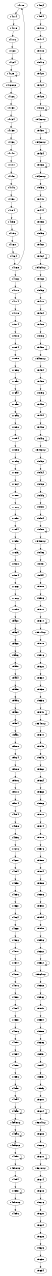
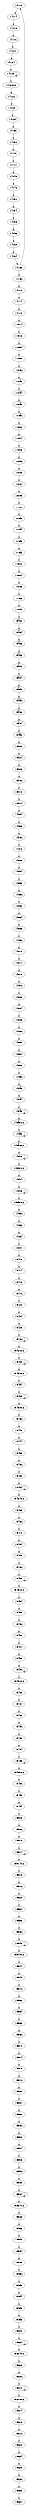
  digraph {
    14110
    14114
    14118
    "1411c"
    14120
    14124
    14128
    "14128+2"
    "1412c"
    14130
    14134
    14138
    "1413c"
    14140
    14144
    14148
    "1414c"
    14150
    14154
    14158
    "1415c"
    14160
    14164
    14168
    "1416c"
    14170
    14174
    14178
    17914
    17918
    17894
    "14b94"
    "14b98"
    "14b9c"
    "14c7c"
    "14c80"
    "14e54"
    "14e58"
    "14e5c"
    "14e60"
    "14e64"
    "14e68"
    "14e6c"
    "14e70"
    "14e74"
    "14e78"
    "14e7c"
    "14e80"
    "14e84"
    "14e88"
    "14e8c"
    "14e90"
    "14e94"
    "14e98"
    "14e9c"
    "14ea0"
    "14ea4"
    "14ea8"
    "14ea8+2"
    "14eac"
    "14eac+2"
    "14eb0"
    "14eb0+2"
    "14eb4"
    "14eb8"
    "14eb8+2"
    "14ebc"
+   "14ec0"
    "14ec4"
    "14ed4"
    19410
    19414
    19418
    17898
    "1789c"
    "178a0"
    "178a4"
    "178a8"
    "178ac"
    "178b0"
    "178b4"
    "178b8"
    "178bc"
    "178c0"
    "178c4"
-   "178e8"
+   "178e8" [label="128e8"]
    "178ec"
    "178f0"
    "178c8"
    "178cc"
    "178d0"
    "19ac0"
    "19ac4"
    "19ac8"
    "178f4"
    "178f8"
    "178fc"
    17900
    17904
    "1941c"
    19420
    19424
    19428
    "1942c"
    "1942c+2"
    19430
    "19430+2"
    19434
    19438
    "19438+2"
    "1943c"
    19440
    19444
    19458
    "1945c"
    19460
    19464
    "19464+2"
    19468
    "1946c"
    19470
    19484
    19488
    "1948c"
    19490
    "19490+2"
    19494
    19498
    "1949c"
    "194b0"
    "194b4"
    "194b8"
    "194bc"
    "194bc+2"
    "194c0"
    "194c4"
    "194c8"
    "194dc"
    "194e0"
    "194e4"
    "194e8"
    "194e8+2"
    "194ec"
    "194f0"
    "194f4"
    19508
    "1950c"
    19510
    19514
    "19514+2"
    19518
    "1951c"
    19520
    19534
    19538
    "1953c"
    19540
    "19540+2"
    19544
    19548
    "1954c"
    19560
    19564
    19568
    "1956c"
    19570
    19574
    19578
    "1957c"
    19580
    19584
    19588
    "1958c"
    "195b0"
    "195b4"
    "195b8"
    "195bc"
    "195c0"
    "195c4"
    "195c4+2"
    "195c8"
    "195cc"
    "195d0"
    "195e4"
    "195e8"
    "195ec"
    "195f0"
    "195f4"
    "195f8"
    "195fc"
    19600
    19604
    "19604+2"
    19608
    "1960c"
    19610
    "19610+2"
    19614
    19618
    "1961c"
    19620
    19624
    19628
    "1962c"
    19630
    19634
    "19acc"
    "19ad0"
    "19ad4"
    "19ad8"
    "19adc"
    "19ae0"
    "19ae4"
    "19afc"
    "19b00"
    n216 [label="19b24"]
    "19b08"
    "19b0c"
    "19b10"
    "19b14"
    14110 -> 14114
    14114 -> 14118
    14118 -> "1411c"
    "1411c" -> 14120
    14120 -> 14124
    14124 -> 14128
    14128 -> 14128
    14128 -> "14128+2"
    "14128+2" -> "1412c"
    "1412c" -> 14130
    14130 -> 14134
    14134 -> 14138
    14138 -> "1413c"
    "1413c" -> 14140
    14140 -> 14144
    14144 -> 14148
    14148 -> "1414c"
    "1414c" -> 14150
    14150 -> 14154
    14154 -> 14158
    14158 -> "1415c"
    "1415c" -> 14160
    14160 -> 14164
    14164 -> 14168
    14168 -> 14110
    14168 -> "1416c"
    "1416c" -> 14170
    14170 -> 14174
    14174 -> 14178
    14178 -> 17914
    17914 -> 17918
    17918 -> 17894
    17894 -> 17898
    "14b94" -> "14b98"
    "14b98" -> "14b9c"
    "14b9c" -> "14c7c"
    "14c7c" -> "14c80"
    "14c80" -> "14e54"
    "14e54" -> "14e58"
    "14e58" -> "14e5c"
    "14e5c" -> "14e60"
    "14e60" -> "14e64"
    "14e64" -> "14e68"
    "14e68" -> "14e6c"
    "14e6c" -> "14e70"
    "14e70" -> "14e74"
    "14e74" -> "14e78"
    "14e78" -> "14e7c"
    "14e7c" -> "14e80"
    "14e80" -> "14e84"
    "14e84" -> "14e88"
    "14e88" -> "14e8c"
    "14e8c" -> "14e90"
    "14e90" -> "14e94"
    "14e94" -> "14e98"
    "14e98" -> "14e9c"
    "14e9c" -> "14ea0"
    "14ea0" -> "14ea4"
    "14ea4" -> "14ea8"
    "14ea8" -> "14ea8"
    "14ea8" -> "14ea8+2"
    "14ea8+2" -> "14eac"
    "14eac" -> "14eac"
    "14eac" -> "14eac+2"
    "14eac+2" -> "14eb0"
    "14eb0" -> "14eb0"
    "14eb0" -> "14eb0+2"
    "14eb0+2" -> "14eb4"
    "14eb4" -> "14eb8"
    "14eb8" -> "14eb8"
    "14eb8" -> "14eb8+2"
    "14eb8+2" -> "14ebc"
+   "14ebc" -> "14ec0"
+   "14ec0" -> "14ec4"
    "14ec4" -> "14ed4"
    "14ed4" -> 19410
    19410 -> 19414
    19414 -> 19418
    19418 -> "1941c"
    17898 -> "1789c"
    "1789c" -> "178a0"
    "178a0" -> "178a4"
    "178a4" -> "178a8"
    "178a8" -> "178ac"
    "178ac" -> "178b0"
    "178b0" -> "178b4"
    "178b4" -> "178b8"
    "178b8" -> "178bc"
    "178bc" -> "178c0"
    "178c0" -> "178c4"
    "178c4" -> "178e8"
    "178e8" -> "178ec"
    "178ec" -> "178f0"
    "178f0" -> "178f4"
    "178c8" -> "178cc"
    "178cc" -> "178d0"
    "178d0" -> "19ac0"
    "19ac0" -> "19ac4"
    "19ac4" -> "19ac8"
    "19ac8" -> "19acc"
    "178f4" -> "178f8"
    "178f8" -> "178fc"
    "178fc" -> 17900
    17900 -> 17904
    17904 -> "178c8"
    "1941c" -> 19420
    19420 -> 19424
    19424 -> 19428
    19428 -> "1942c"
    "1942c" -> "1942c"
    "1942c" -> "1942c+2"
    "1942c+2" -> 19430
    19430 -> 19430
    19430 -> "19430+2"
    "19430+2" -> 19434
    19434 -> 19438
    19438 -> 19438
    19438 -> "19438+2"
    "19438+2" -> "1943c"
    "1943c" -> 19440
    19440 -> 19444
    19444 -> 19458
    19458 -> "1945c"
    "1945c" -> 19460
    19460 -> 19464
    19464 -> 19464
    19464 -> "19464+2"
    "19464+2" -> 19468
    19468 -> "1946c"
    "1946c" -> 19470
    19470 -> 19484
    19484 -> 19488
    19488 -> "1948c"
    "1948c" -> 19490
    19490 -> 19490
    19490 -> "19490+2"
    "19490+2" -> 19494
    19494 -> 19498
    19498 -> "1949c"
    "1949c" -> "194b0"
    "194b0" -> "194b4"
    "194b4" -> "194b8"
    "194b8" -> "194bc"
    "194bc" -> "194bc"
    "194bc" -> "194bc+2"
    "194bc+2" -> "194c0"
    "194c0" -> "194c4"
    "194c4" -> "194c8"
    "194c8" -> "194dc"
    "194dc" -> "194e0"
    "194e0" -> "194e4"
    "194e4" -> "194e8"
    "194e8" -> "194e8"
    "194e8" -> "194e8+2"
    "194e8+2" -> "194ec"
    "194ec" -> "194f0"
    "194f0" -> "194f4"
    "194f4" -> 19508
    19508 -> "1950c"
    "1950c" -> 19510
    19510 -> 19514
    19514 -> 19514
    19514 -> "19514+2"
    "19514+2" -> 19518
    19518 -> "1951c"
    "1951c" -> 19520
    19520 -> 19534
    19534 -> 19538
    19538 -> "1953c"
    "1953c" -> 19540
    19540 -> 19540
    19540 -> "19540+2"
    "19540+2" -> 19544
    19544 -> 19548
    19548 -> "1954c"
    "1954c" -> 19560
    19560 -> 19564
    19564 -> 19568
    19568 -> "1956c"
    "1956c" -> 19570
    19570 -> 19574
    19574 -> 19578
    19578 -> "1957c"
    "1957c" -> 19580
    19580 -> 19584
    19584 -> 19588
    19588 -> "1958c"
    "1958c" -> "195b0"
    "195b0" -> "195b4"
    "195b4" -> "195b8"
    "195b8" -> "195bc"
    "195bc" -> "195c0"
    "195c0" -> "195c4"
    "195c4" -> "195c4"
    "195c4" -> "195c4+2"
    "195c4+2" -> "195c8"
    "195c8" -> "195cc"
    "195cc" -> "195d0"
    "195d0" -> "195e4"
    "195e4" -> "195e8"
    "195e8" -> "195ec"
    "195ec" -> "195f0"
    "195f0" -> "195f4"
    "195f4" -> "195f8"
    "195f8" -> "195fc"
    "195fc" -> 19600
    19600 -> 19604
    19604 -> 19604
    19604 -> "19604+2"
    "19604+2" -> 19608
    19608 -> "1960c"
    "1960c" -> 19610
    19610 -> 19610
    19610 -> "19610+2"
    "19610+2" -> 19614
    19614 -> 19618
    19618 -> "1961c"
    "1961c" -> 19620
    19620 -> 19624
    19624 -> 19628
    19628 -> "1962c"
    "1962c" -> 19630
    19630 -> 19634
    "19acc" -> "19ad0"
    "19ad0" -> "19ad4"
    "19ad4" -> "19ad8"
    "19ad8" -> "19adc"
    "19adc" -> "19ae0"
    "19ae0" -> "19ae4"
    "19ae4" -> "19afc"
    "19afc" -> "19b00"
    "19b00" -> n216
    n216 -> "19b08"
    "19b08" -> "19b0c"
    "19b0c" -> "19b10"
    "19b10" -> "19b14"
    "19b14" -> "14b94"
  }
